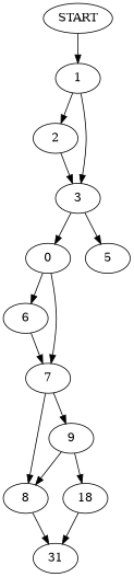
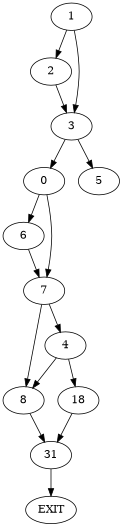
  digraph {
-   n1 [label=START]
    1
    2
    3
+   n5 [label=EXIT]
    n6 [label=0]
    5
    6
    7
    8
-   9
+   9 [label=4]
    n12 [label=31]
    n13 [label=18]
-   n1 -> 1
    1 -> 2
    1 -> 3
    2 -> 3
    3 -> n6
    3 -> 5
    n6 -> 6
    n6 -> 7
    6 -> 7
    7 -> 8
    7 -> 9
    8 -> n12
    9 -> 8
    9 -> n13
+   n12 -> n5
    n13 -> n12
  }
